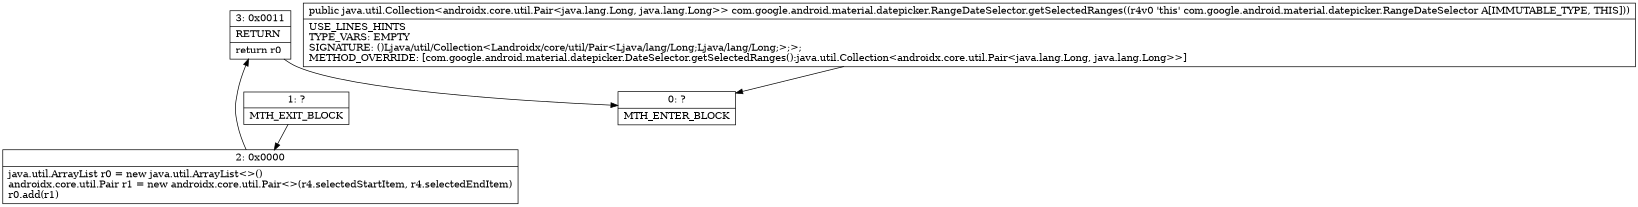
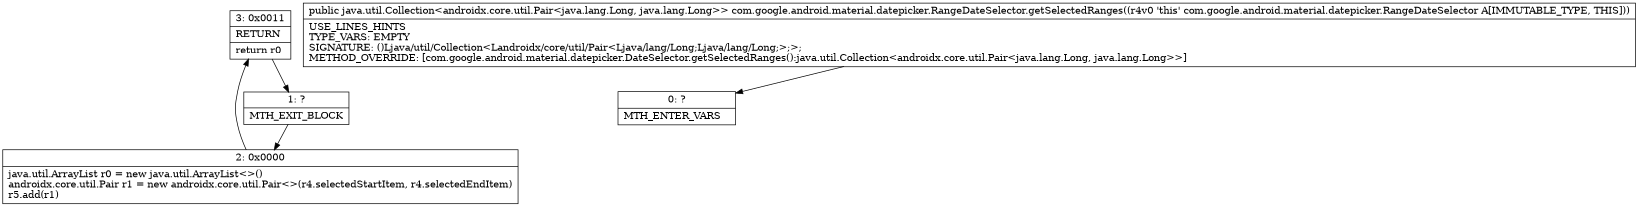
  digraph {
    node [shape=record]
-   n1 [label="{0\:\ ?|MTH_ENTER_BLOCK\l}"]
-   n2 [label="{2\:\ 0x0000|java.util.ArrayList r0 = new java.util.ArrayList\<\>()\landroidx.core.util.Pair r1 = new androidx.core.util.Pair\<\>(r4.selectedStartItem, r4.selectedEndItem)\lr0.add(r1)\l}"]
+   n1 [label="{0\:\ ?|MTH_ENTER_VARS\l}"]
+   n2 [label="{2\:\ 0x0000|java.util.ArrayList r0 = new java.util.ArrayList\<\>()\landroidx.core.util.Pair r1 = new androidx.core.util.Pair\<\>(r4.selectedStartItem, r4.selectedEndItem)\lr5.add(r1)\l}"]
    n3 [label="{3\:\ 0x0011|RETURN\l|return r0\l}"]
    n4 [label="{1\:\ ?|MTH_EXIT_BLOCK\l}"]
    n5 [label="{public java.util.Collection\<androidx.core.util.Pair\<java.lang.Long, java.lang.Long\>\> com.google.android.material.datepicker.RangeDateSelector.getSelectedRanges((r4v0 'this' com.google.android.material.datepicker.RangeDateSelector A[IMMUTABLE_TYPE, THIS]))  | USE_LINES_HINTS\lTYPE_VARS: EMPTY\lSIGNATURE: ()Ljava\/util\/Collection\<Landroidx\/core\/util\/Pair\<Ljava\/lang\/Long;Ljava\/lang\/Long;\>;\>;\lMETHOD_OVERRIDE: [com.google.android.material.datepicker.DateSelector.getSelectedRanges():java.util.Collection\<androidx.core.util.Pair\<java.lang.Long, java.lang.Long\>\>]\l}"]
    n2 -> n3
-   n3 -> n1
+   n3 -> n4
    n4 -> n2
    n5 -> n1
  }
